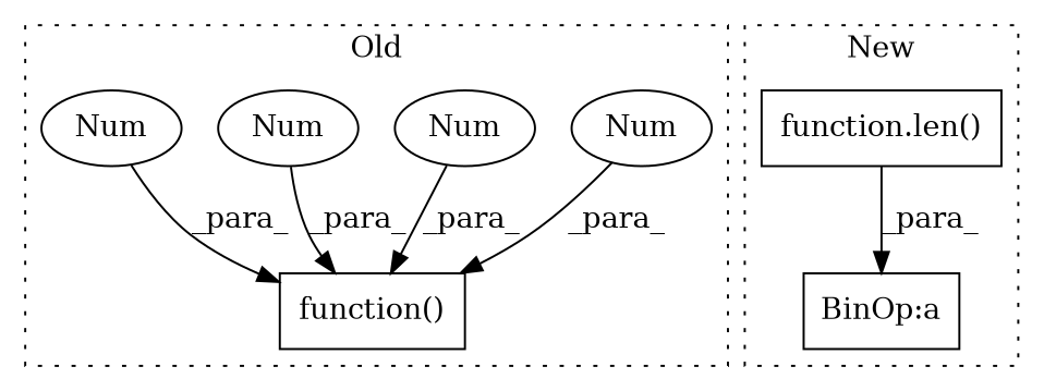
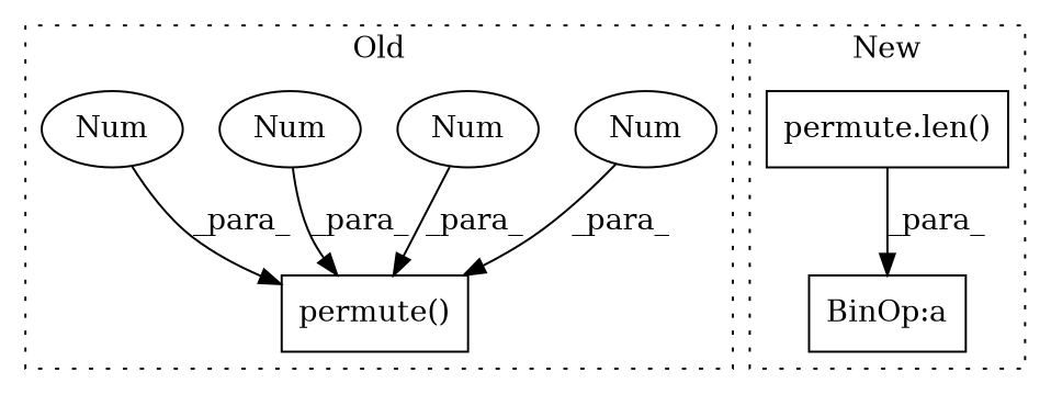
  digraph {
    node [a=76 l=1 shape=ellipse]
-   n1 [a=75 l="15,1" label="function()" s="2152,2180" shape=box]
+   n1 [a=75 l="15,1" label="permute()" s="2152,2180" shape=box]
    n2 [label=Num s=2170]
    n3 [label=Num s=2173]
    n4 [label=Num s=2167]
    n5 [label=Num s=2179]
-   n6 [a=75 l="4,1" label="function.len()" s="2426,2438" shape=box]
+   n6 [a=75 l="4,1" label="permute.len()" s="2426,2438" shape=box]
    n7 [a=82 l=3 label="BinOp:a" s=2771 shape=box]
    subgraph cluster_1 {
      label=Old
      style=dotted
      n1
      n2
      n3
      n4
      n5
    }
    subgraph cluster_2 {
      label=New
      style=dotted
      n6
      n7
    }
    n2 -> n1 [label=_para_]
    n3 -> n1 [label=_para_]
    n4 -> n1 [label=_para_]
    n5 -> n1 [label=_para_]
    n6 -> n7 [label=_para_]
  }
